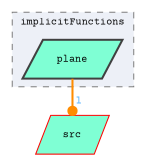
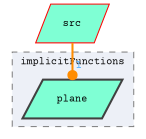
  digraph {
    compound=true
    fontname="Courier Prime"
    node [fillcolor=aquamarine fontname="Courier Prime" fontsize=10 shape=parallelogram]
    n1 [color=grey25 height=0.2 label=plane style="filled,bold" width=0.4]
    n2 [color=red height=0.2 label=src style=filled width=0.4]
    subgraph cluster_1 {
      bgcolor="#edf0f7"
      fontsize=10
      label=implicitFunctions
      pencolor=grey50
      style="filled,dashed"
      n1
    }
-   n1 -> n2 [color=darkorange fontcolor=steelblue1 fontname="Courier Prime" fontsize=10 headlabel=1 labeldistance=1.5 labelfontname=Helvetica labelfontsize=10 style=bold arrowhead=dot]
+   n2 -> n1 [color=darkorange fontcolor=steelblue1 fontname="Courier Prime" fontsize=10 headlabel=1 labeldistance=1.5 labelfontname=Helvetica labelfontsize=10 style=bold arrowhead=dot]
  }
